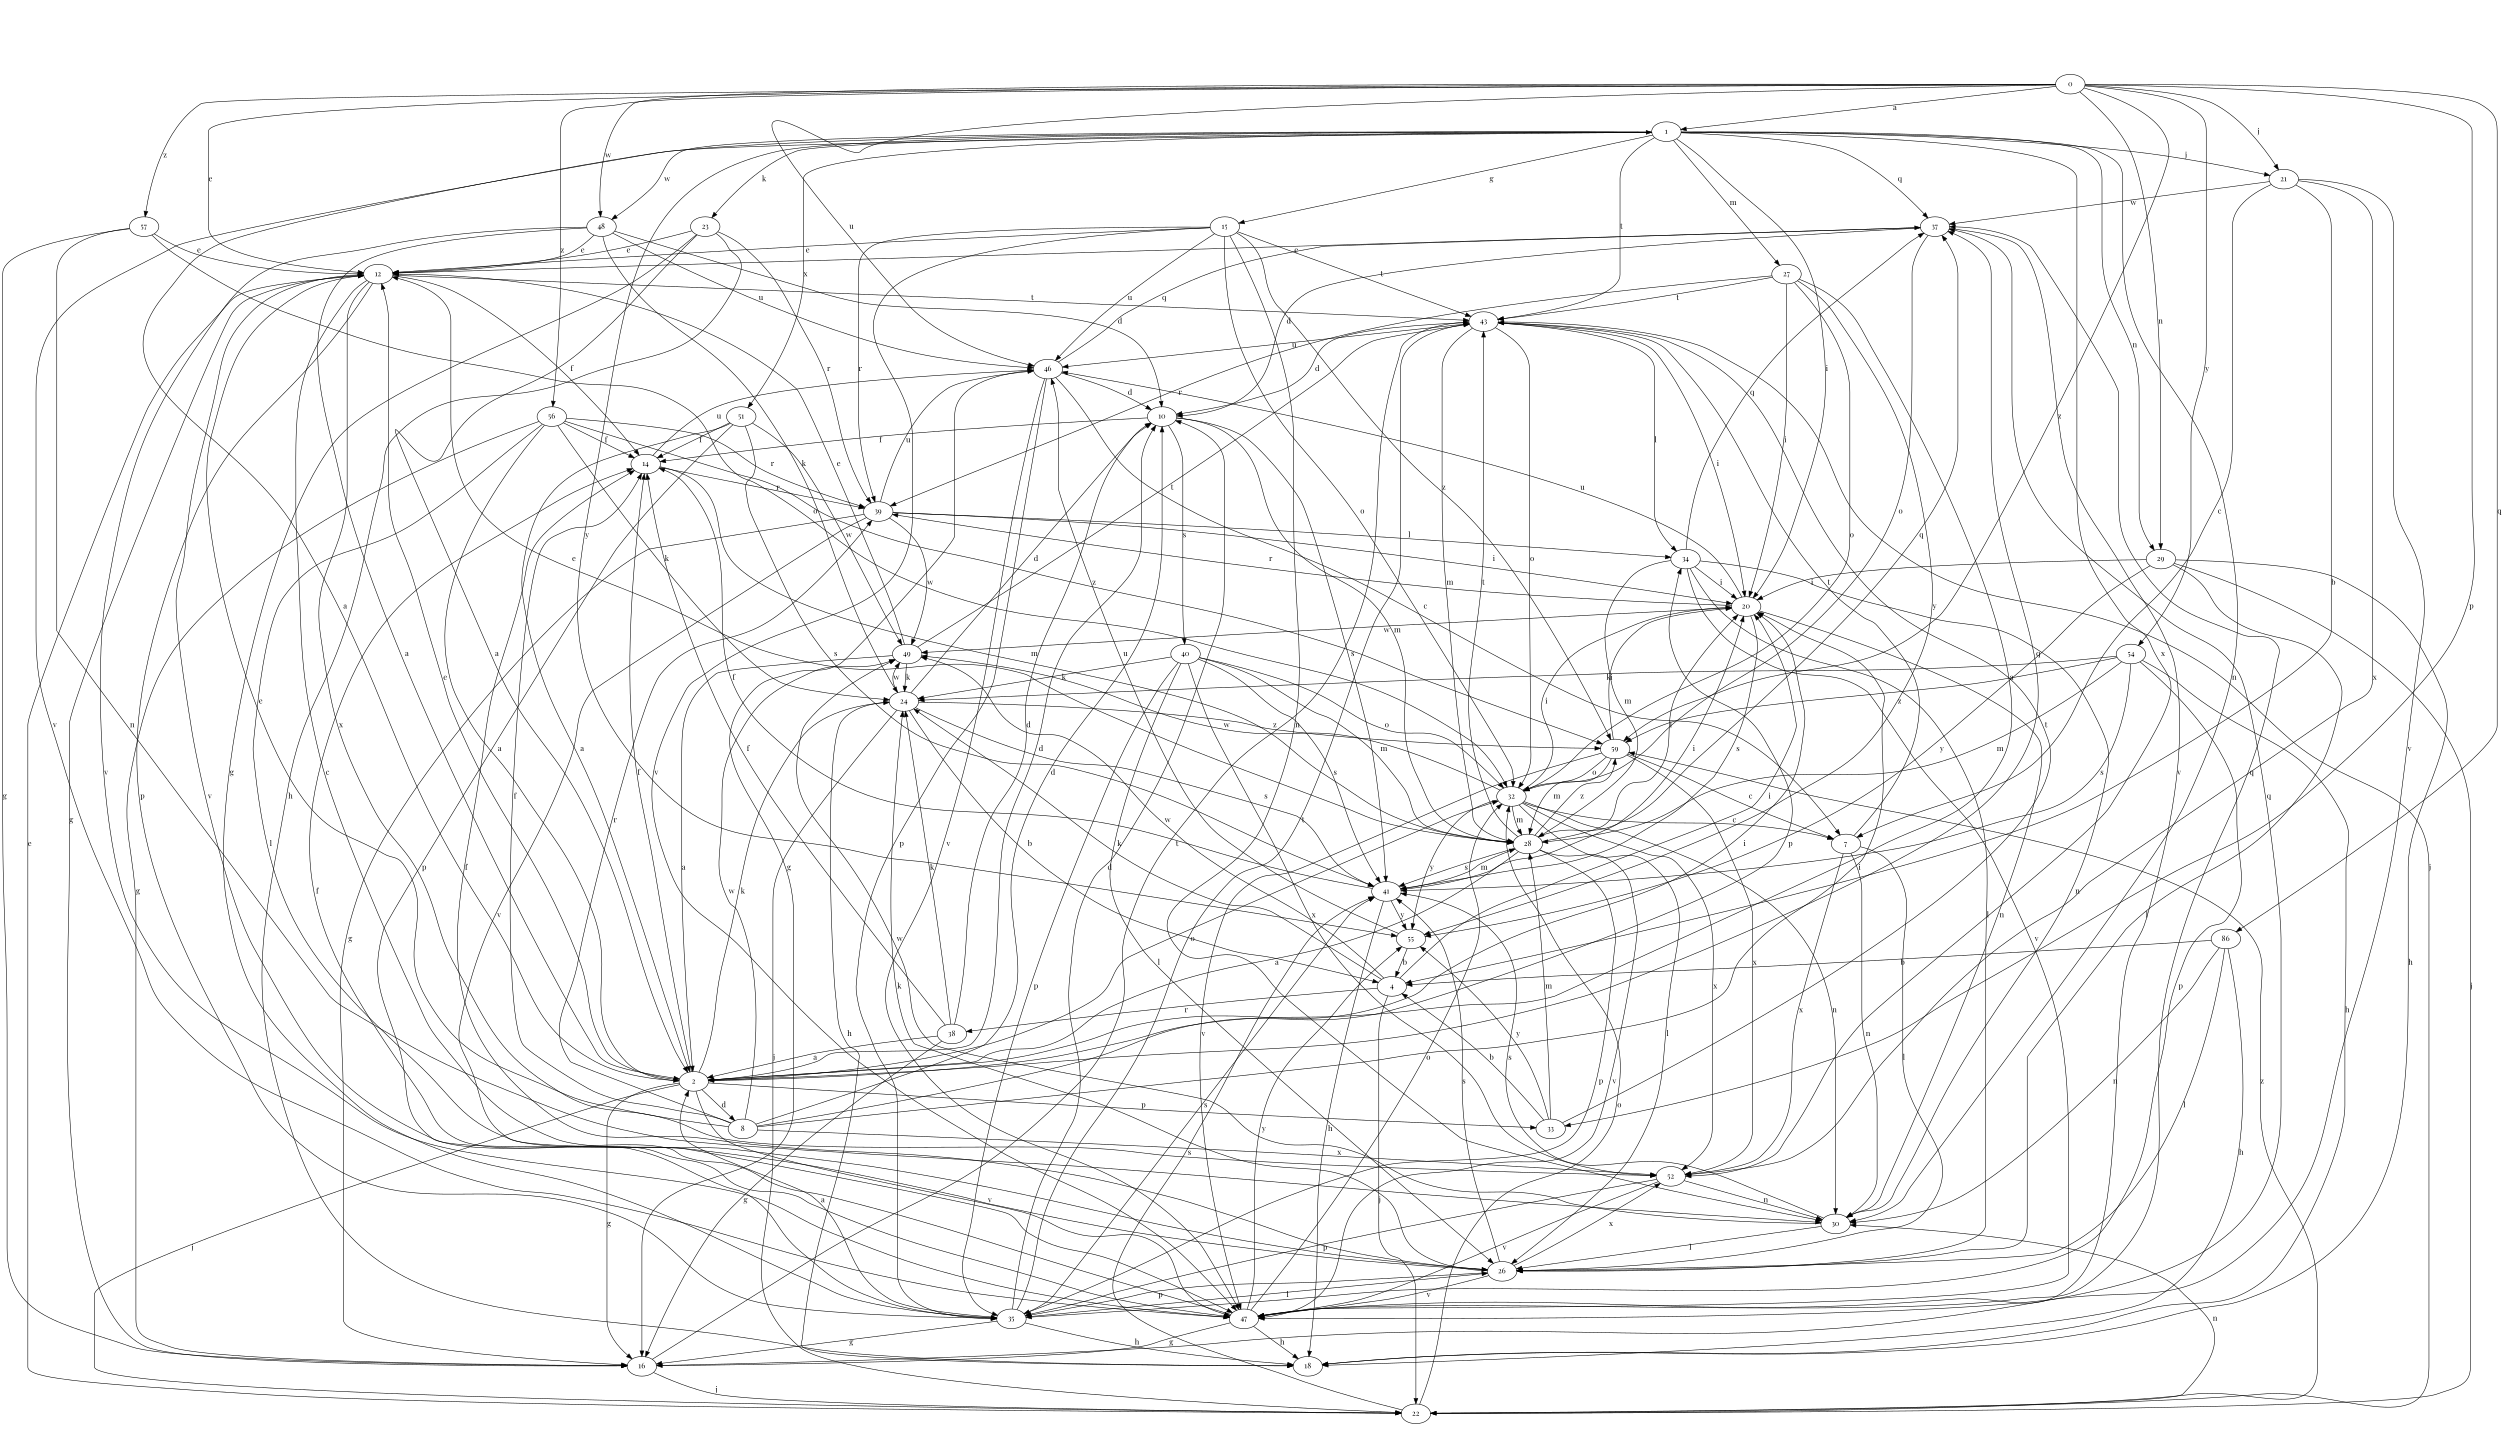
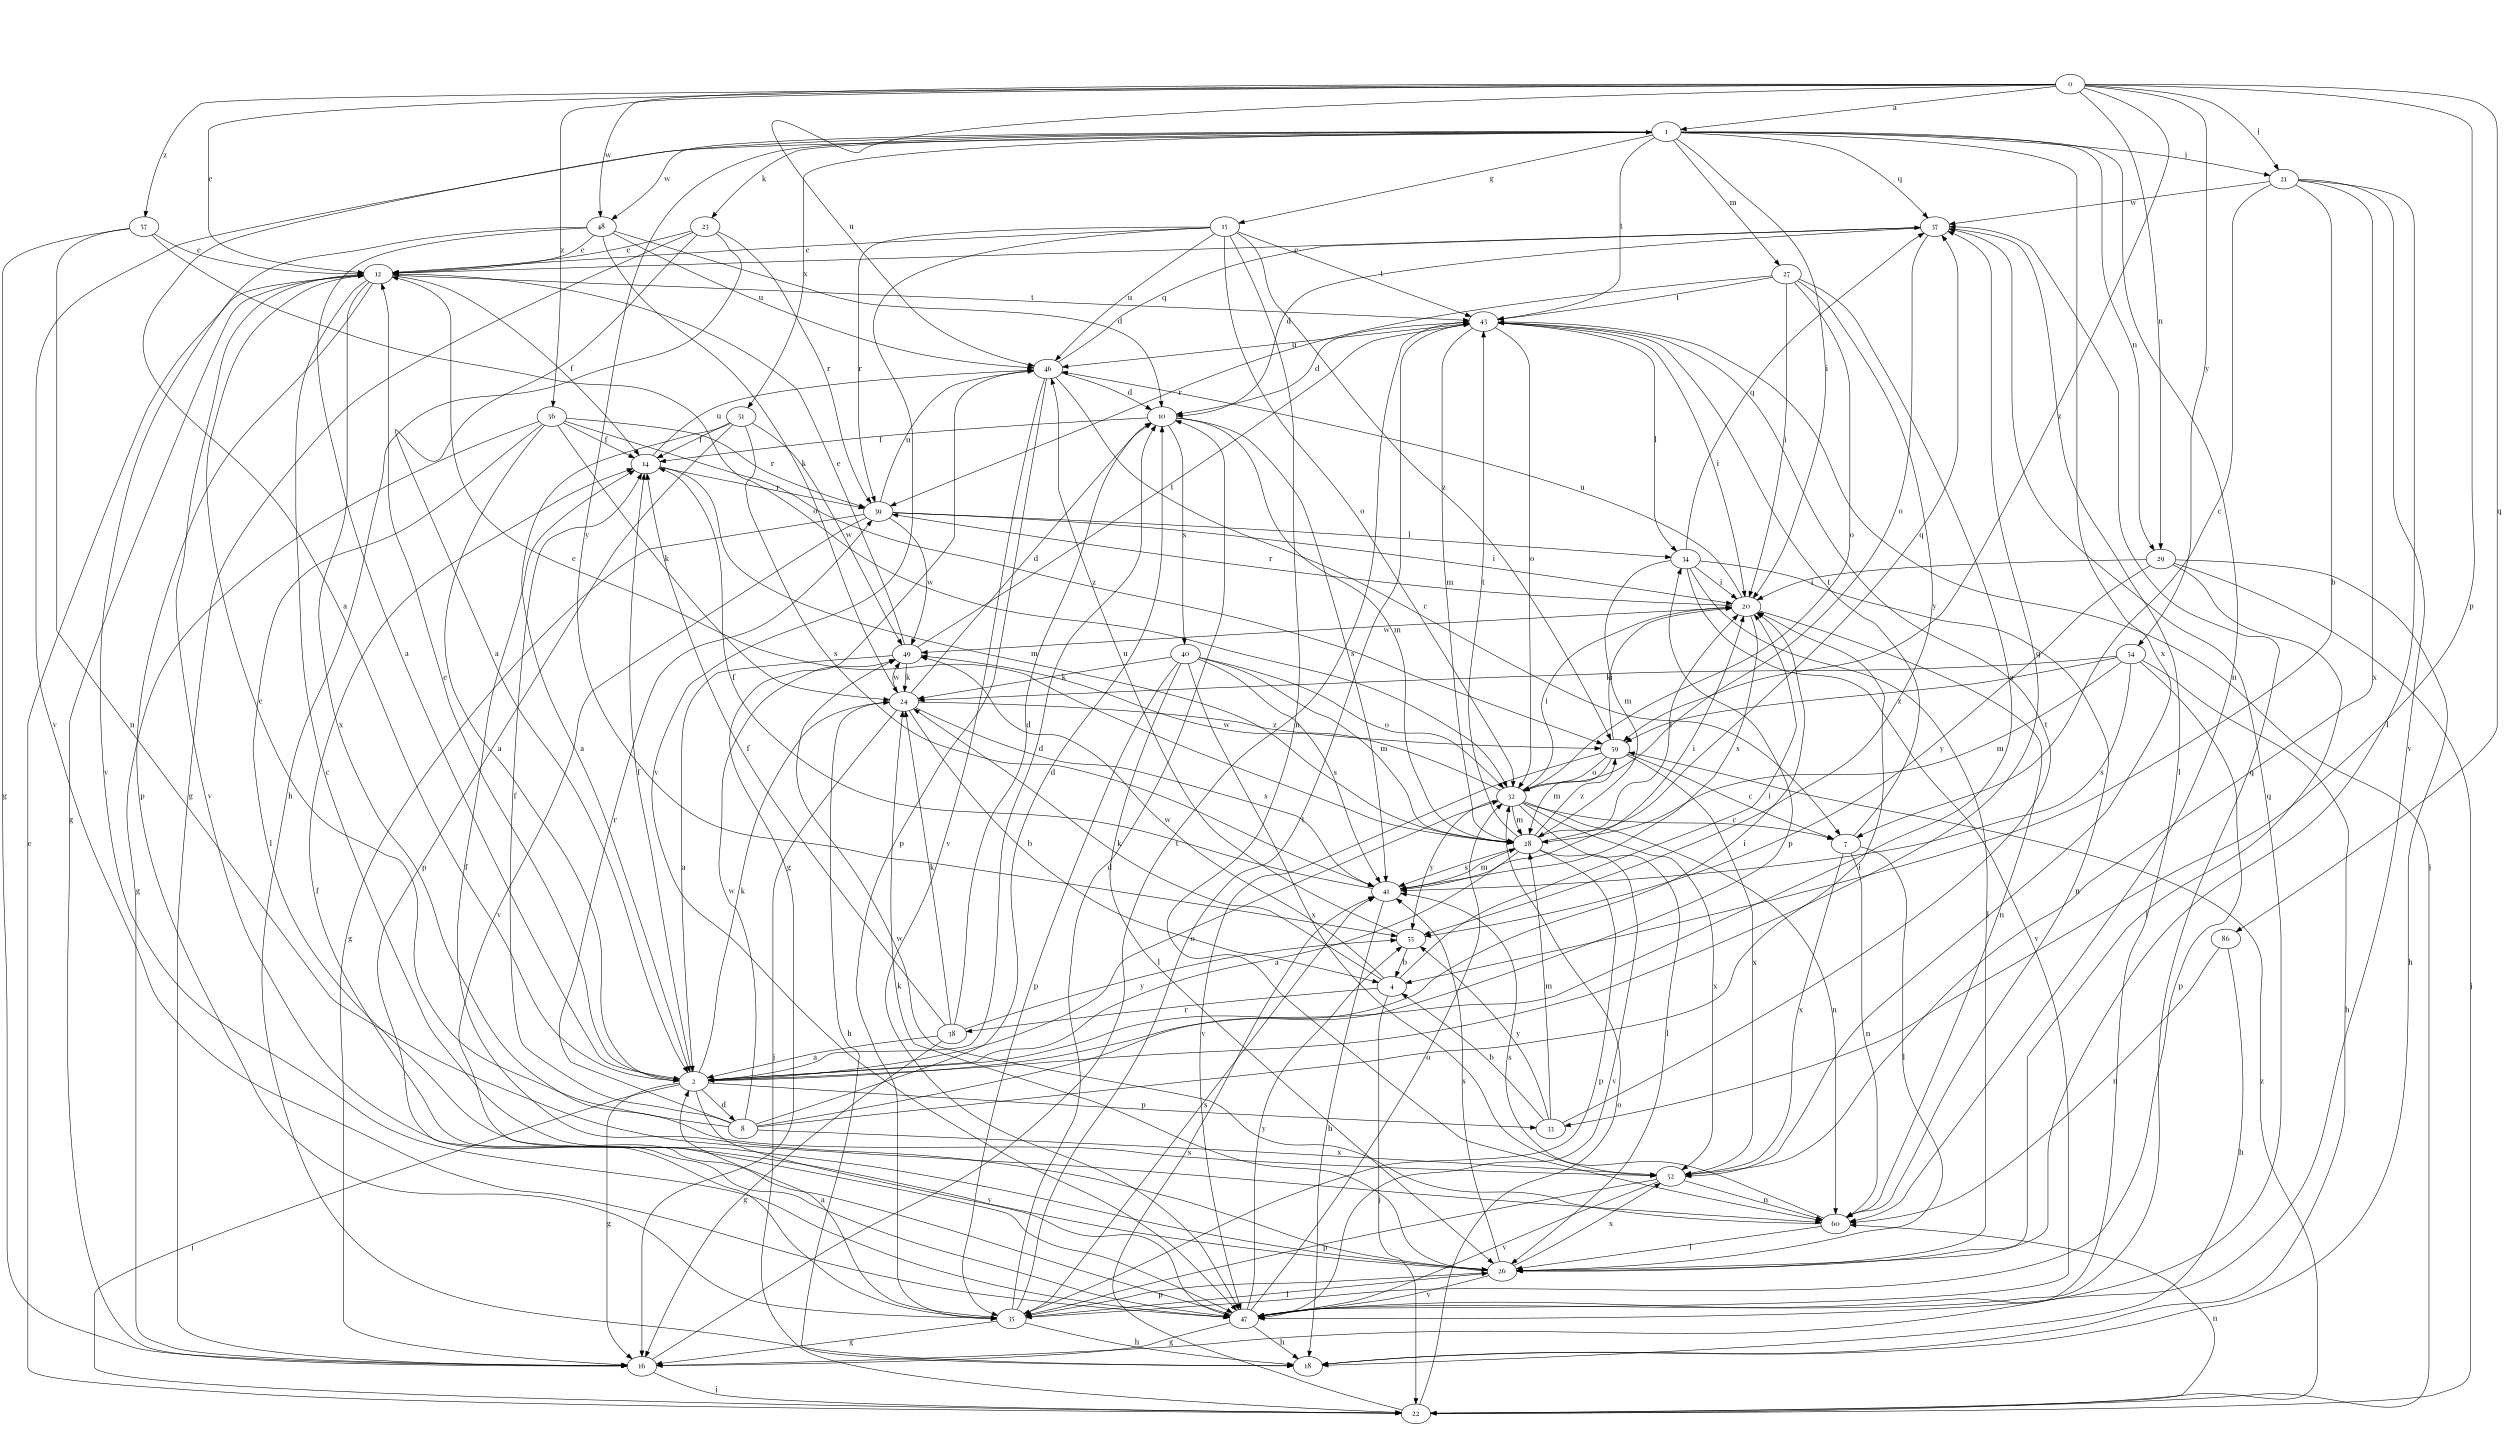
  strict digraph {
    fontname="Playfair Display"
    node [fontname="Playfair Display"]
    edge [fontname="Playfair Display"]
    0
    1
    12
    21
    29
    33
    n7 [label=86]
    46
    48
    54
    56
    57
    59
    15
    20
    23
    27
-   30
+   30 [label=60]
    37
    43
    47
    51
    52
    55
    14
    16
    26
    35
    4
    7
    18
    22
    28
    10
    2
    24
    41
    39
    32
    49
    34
    8
    40
    38
    0 -> 1 [label=a]
    0 -> 12 [label=e]
    0 -> 21 [label=j]
    0 -> 29 [label=n]
    0 -> 33 [label=p]
    0 -> n7 [label=q]
    0 -> 46 [label=u]
    0 -> 48 [label=w]
    0 -> 54 [label=y]
    0 -> 56 [label=z]
    0 -> 57 [label=z]
    0 -> 59 [label=z]
    1 -> 21 [label=j]
    1 -> 29 [label=n]
    1 -> 48 [label=w]
    1 -> 15 [label=g]
    1 -> 20 [label=i]
    1 -> 23 [label=k]
    1 -> 27 [label=m]
    1 -> 30 [label=n]
    1 -> 37 [label=q]
    1 -> 43 [label=t]
    1 -> 47 [label=v]
    1 -> 51 [label=x]
    1 -> 52 [label=x]
    1 -> 55 [label=y]
    12 -> 43 [label=t]
    12 -> 47 [label=v]
    12 -> 52 [label=x]
    12 -> 14 [label=f]
    12 -> 16 [label=g]
    12 -> 26 [label=c]
    12 -> 35 [label=p]
    21 -> 37 [label=w]
    21 -> 47 [label=v]
    21 -> 52 [label=x]
    21 -> 4 [label=b]
    21 -> 7 [label=c]
    29 -> 20 [label=i]
    29 -> 55 [label=y]
    29 -> 26 [label=l]
    29 -> 18 [label=h]
    29 -> 22 [label=j]
    33 -> 43 [label=t]
    33 -> 55 [label=y]
    33 -> 4 [label=b]
    33 -> 28 [label=m]
    n7 -> 30 [label=n]
-   n7 -> 26 [label=l]
-   n7 -> 4 [label=b]
+   21 -> 26 [label=l]
    n7 -> 18 [label=h]
    46 -> 37 [label=q]
    46 -> 47 [label=v]
    46 -> 16 [label=g]
    46 -> 35 [label=p]
    46 -> 7 [label=c]
    46 -> 10 [label=d]
    48 -> 12 [label=e]
    48 -> 46 [label=u]
    48 -> 47 [label=v]
    48 -> 10 [label=d]
    48 -> 2 [label=a]
    48 -> 24 [label=k]
    54 -> 59 [label=z]
    54 -> 35 [label=p]
    54 -> 18 [label=h]
    54 -> 28 [label=m]
    54 -> 24 [label=k]
    54 -> 41 [label=s]
    56 -> 59 [label=z]
    56 -> 14 [label=f]
    56 -> 16 [label=g]
    56 -> 26 [label=l]
    56 -> 2 [label=a]
    56 -> 24 [label=k]
    56 -> 39 [label=r]
    57 -> 12 [label=e]
    57 -> 30 [label=n]
    57 -> 16 [label=g]
    57 -> 32 [label=o]
    59 -> 20 [label=i]
    59 -> 47 [label=v]
    59 -> 52 [label=x]
    59 -> 7 [label=c]
    59 -> 28 [label=m]
    59 -> 32 [label=o]
    15 -> 12 [label=e]
    15 -> 46 [label=u]
    15 -> 59 [label=z]
    15 -> 30 [label=n]
    15 -> 43 [label=t]
    15 -> 47 [label=v]
    15 -> 39 [label=r]
    15 -> 32 [label=o]
    20 -> 46 [label=u]
    20 -> 30 [label=n]
    20 -> 41 [label=s]
    20 -> 39 [label=r]
    20 -> 49 [label=w]
    23 -> 12 [label=e]
-   23 -> 35 [label=g]
+   23 -> 16 [label=g]
    23 -> 18 [label=h]
    23 -> 2 [label=a]
    23 -> 39 [label=r]
    27 -> 20 [label=i]
    27 -> 43 [label=t]
    27 -> 55 [label=y]
    27 -> 2 [label=a]
    27 -> 39 [label=r]
    27 -> 32 [label=o]
    30 -> 26 [label=l]
    30 -> 41 [label=s]
    30 -> 49 [label=w]
    37 -> 12 [label=e]
-   37 -> 47 [label=v]
+   37 -> 47 [label=l]
    37 -> 10 [label=d]
    37 -> 32 [label=o]
    43 -> 46 [label=u]
    43 -> 20 [label=i]
    43 -> 22 [label=j]
    43 -> 28 [label=m]
    43 -> 10 [label=d]
    43 -> 32 [label=o]
    43 -> 34 [label=l]
    47 -> 37 [label=q]
    47 -> 55 [label=y]
    47 -> 14 [label=f]
    47 -> 16 [label=g]
    47 -> 18 [label=h]
    47 -> 32 [label=o]
    51 -> 14 [label=f]
    51 -> 35 [label=p]
    51 -> 2 [label=a]
    51 -> 41 [label=s]
    51 -> 49 [label=w]
    52 -> 30 [label=n]
    52 -> 47 [label=v]
    52 -> 35 [label=p]
    55 -> 46 [label=u]
    55 -> 4 [label=b]
    14 -> 46 [label=u]
    14 -> 28 [label=m]
    14 -> 39 [label=r]
    16 -> 37 [label=q]
    16 -> 43 [label=t]
    16 -> 22 [label=j]
    26 -> 47 [label=v]
    26 -> 52 [label=x]
    26 -> 14 [label=f]
    26 -> 35 [label=p]
    26 -> 24 [label=k]
    26 -> 41 [label=s]
    35 -> 43 [label=t]
    35 -> 16 [label=g]
    35 -> 26 [label=l]
    35 -> 18 [label=h]
    35 -> 10 [label=d]
    35 -> 2 [label=a]
    35 -> 41 [label=s]
    4 -> 20 [label=i]
    4 -> 22 [label=j]
    4 -> 24 [label=k]
    4 -> 49 [label=w]
    4 -> 38 [label=r]
    7 -> 30 [label=n]
    7 -> 43 [label=t]
    7 -> 52 [label=x]
    7 -> 26 [label=l]
    22 -> 12 [label=e]
    22 -> 59 [label=z]
    22 -> 30 [label=n]
    22 -> 41 [label=s]
    22 -> 32 [label=o]
    28 -> 12 [label=e]
    28 -> 59 [label=z]
    28 -> 20 [label=i]
    28 -> 37 [label=q]
    28 -> 43 [label=t]
    28 -> 47 [label=v]
    28 -> 35 [label=p]
    28 -> 2 [label=a]
    28 -> 41 [label=s]
    10 -> 14 [label=f]
    10 -> 28 [label=m]
    10 -> 41 [label=s]
    10 -> 40 [label=s]
    2 -> 1 [label=a]
    2 -> 12 [label=e]
    2 -> 33 [label=p]
    2 -> 20 [label=i]
    2 -> 37 [label=q]
    2 -> 47 [label=v]
    2 -> 14 [label=f]
    2 -> 16 [label=g]
    2 -> 22 [label=j]
    2 -> 10 [label=d]
    2 -> 24 [label=k]
    2 -> 32 [label=o]
    2 -> 8 [label=d]
    24 -> 59 [label=z]
    24 -> 4 [label=b]
    24 -> 18 [label=h]
    24 -> 22 [label=j]
    24 -> 10 [label=d]
    24 -> 41 [label=s]
    24 -> 49 [label=w]
    41 -> 20 [label=i]
    41 -> 14 [label=f]
    41 -> 18 [label=h]
    41 -> 28 [label=m]
    39 -> 46 [label=u]
    39 -> 20 [label=i]
    39 -> 47 [label=v]
    39 -> 16 [label=g]
    39 -> 49 [label=w]
    39 -> 34 [label=l]
    32 -> 20 [label=i]
    32 -> 30 [label=n]
    32 -> 52 [label=x]
    32 -> 55 [label=y]
    32 -> 26 [label=l]
    32 -> 7 [label=c]
    32 -> 28 [label=m]
    32 -> 49 [label=w]
    49 -> 12 [label=e]
    49 -> 43 [label=t]
    49 -> 2 [label=a]
    49 -> 24 [label=k]
    34 -> 20 [label=i]
    34 -> 30 [label=n]
    34 -> 37 [label=q]
    34 -> 47 [label=v]
    34 -> 26 [label=l]
    34 -> 28 [label=m]
    8 -> 12 [label=e]
    8 -> 20 [label=i]
    8 -> 52 [label=x]
    8 -> 14 [label=f]
    8 -> 10 [label=d]
    8 -> 39 [label=r]
    8 -> 49 [label=w]
    8 -> 34 [label=p]
    40 -> 52 [label=x]
    40 -> 26 [label=l]
    40 -> 35 [label=p]
    40 -> 28 [label=m]
    40 -> 24 [label=k]
    40 -> 41 [label=s]
    40 -> 32 [label=o]
-   41 -> 55 [label=y]
+   38 -> 55 [label=y]
    38 -> 14 [label=f]
    38 -> 16 [label=g]
    38 -> 10 [label=d]
    38 -> 2 [label=a]
    38 -> 24 [label=k]
  }
